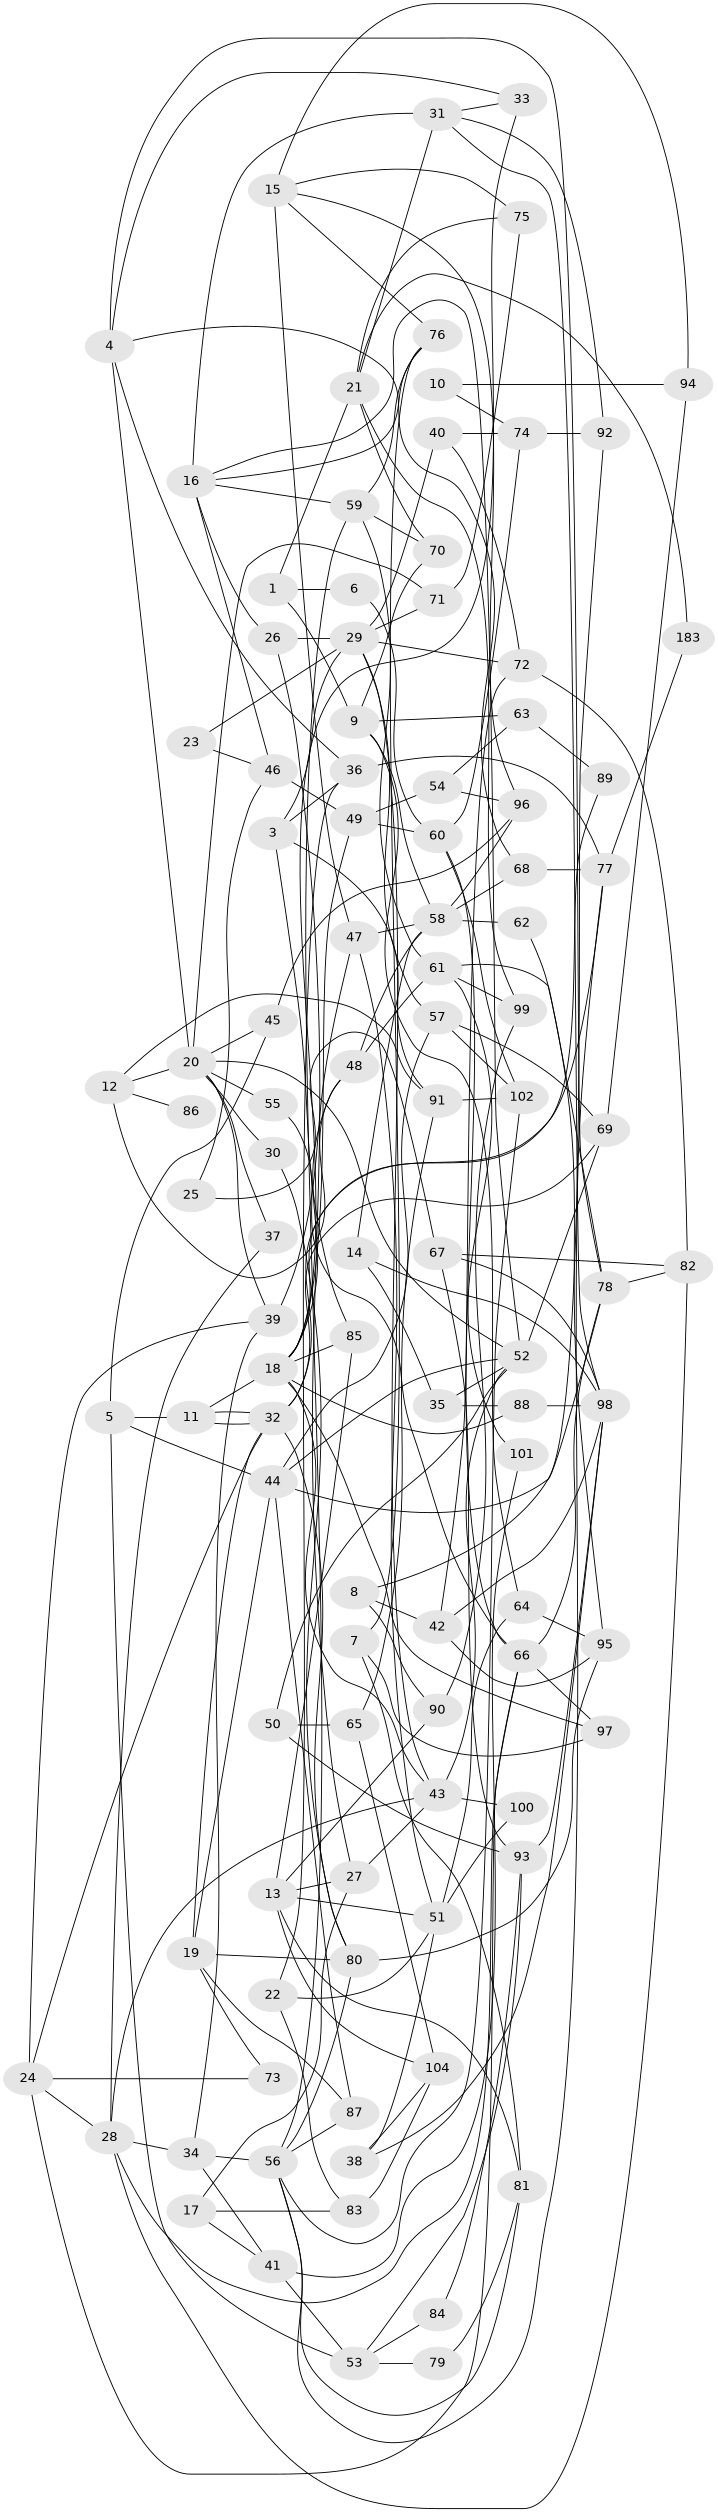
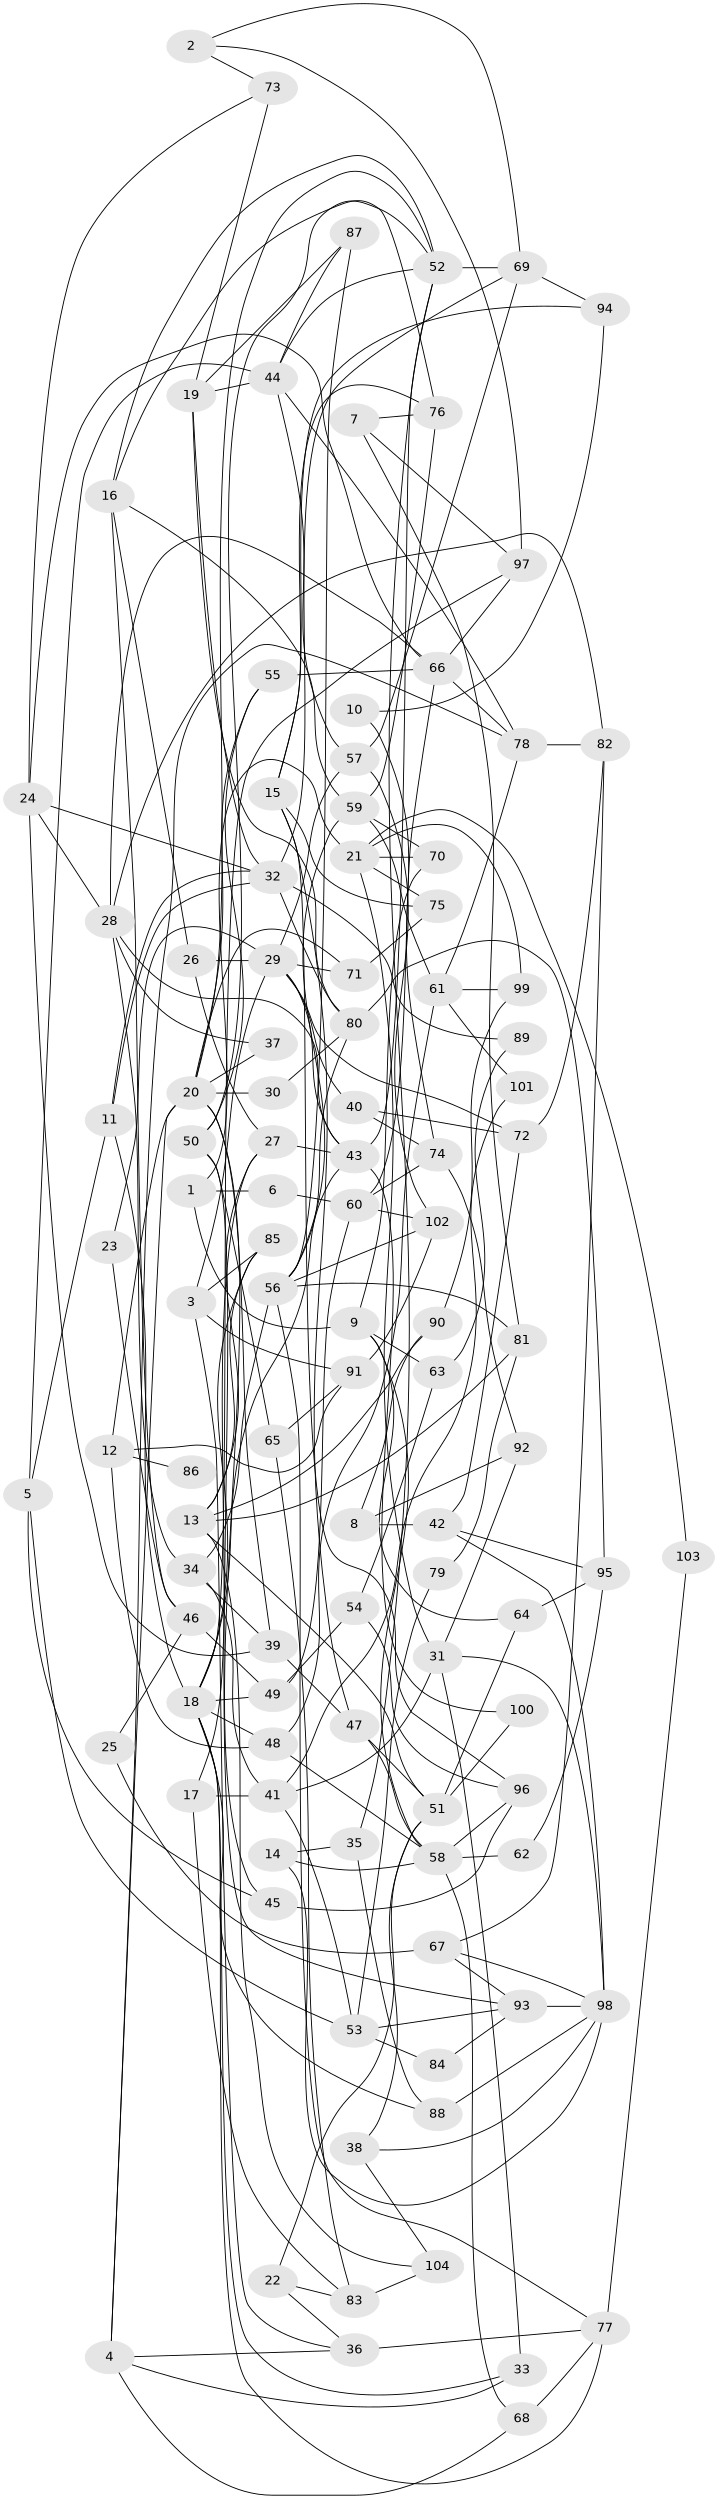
  graph {
    fontname="DejaVu Sans"
    rankdir=LR
    node [color=gray90 fontname="DejaVu Sans" style=filled]
    edge [fontname="DejaVu Sans"]
    1
    6
    9
    21
    60
    58
    63
    64
    70
    75
    31
    99
-   103 [label=183]
+   103
+   2
    69
    73
    97
    94
    3
    29
    36
    85
    91
    43
    71
    40
    57
    72
    77
    102
    4
    20
    33
    68
    78
    45
    52
    30
    37
    39
    55
    82
    5
    11
    53
    44
    32
    18
    80
    89
    96
    93
    79
    84
    74
    66
    7
    76
    81
    8
    42
    90
    92
    98
    95
    62
    10
    48
    49
    88
    12
    86
    61
    13
    27
    51
    104
    100
    14
    35
    15
    47
    16
    26
    46
    59
    17
    41
    83
    101
    54
    19
    87
    22
    23
    24
    28
    34
    25
    67
    56
    38
    50
    65
    1 -- 6
    1 -- 9
    1 -- 21
    6 -- 60
    9 -- 58
    9 -- 63
    9 -- 64
    9 -- 70
    21 -- 70
    21 -- 75
    21 -- 31
    21 -- 99
    21 -- 103
    60 -- 102
    60 -- 74
    60 -- 66
    58 -- 68
    58 -- 96
    58 -- 62
    63 -- 89
    64 -- 95
    31 -- 33
    31 -- 92
    31 -- 98
+   2 -- 69
+   2 -- 73
+   2 -- 97
    69 -- 94
    3 -- 29
    3 -- 36
    3 -- 85
    3 -- 91
    29 -- 43
    29 -- 71
    29 -- 40
    29 -- 57
    29 -- 72
    36 -- 77
    91 -- 102
    43 -- 52
    43 -- 100
    71 -- 75
    40 -- 72
    40 -- 74
    57 -- 69
    57 -- 102
    72 -- 82
    77 -- 103
    4 -- 36
    4 -- 20
    4 -- 33
    4 -- 68
    4 -- 78
    20 -- 71
    20 -- 45
    20 -- 52
    20 -- 30
    20 -- 37
    20 -- 39
    20 -- 55
    68 -- 77
    78 -- 82
    45 -- 96
    52 -- 69
    30 -- 80
    39 -- 47
    55 -- 66
    5 -- 45
    5 -- 11
    5 -- 53
    5 -- 44
    11 -- 32
    11 -- 32
    11 -- 18
    53 -- 93
    53 -- 79
    53 -- 84
    44 -- 57
    44 -- 78
    44 -- 52
    44 -- 87
    32 -- 69
    32 -- 80
    32 -- 89
    18 -- 97
    18 -- 85
    18 -- 43
    18 -- 77
    18 -- 33
    18 -- 48
    18 -- 49
    18 -- 88
    80 -- 95
    93 -- 98
    79 -- 81
    84 -- 93
    74 -- 92
    66 -- 97
    66 -- 78
    7 -- 97
    7 -- 76
    7 -- 81
    8 -- 42
    8 -- 90
    8 -- 92
    42 -- 72
    42 -- 98
    42 -- 95
    90 -- 99
    62 -- 95
    10 -- 94
    10 -- 74
    48 -- 58
    48 -- 61
    49 -- 60
    49 -- 54
    88 -- 98
    12 -- 91
    12 -- 20
    12 -- 48
    12 -- 86
    61 -- 99
    61 -- 78
    61 -- 101
    13 -- 85
    13 -- 81
    13 -- 90
    13 -- 27
    13 -- 51
    13 -- 104
    27 -- 43
    51 -- 64
    51 -- 100
    14 -- 58
    14 -- 98
    14 -- 35
    35 -- 52
    35 -- 88
    15 -- 75
    15 -- 94
    15 -- 96
    15 -- 76
    15 -- 47
    47 -- 58
    47 -- 51
-   16 -- 31
+   41 -- 31
    16 -- 52
    16 -- 76
    16 -- 26
    16 -- 46
    16 -- 59
    26 -- 29
    26 -- 27
    46 -- 49
    59 -- 70
    59 -- 76
    59 -- 61
    17 -- 27
    17 -- 41
    17 -- 83
    41 -- 53
    41 -- 101
    83 -- 104
    54 -- 63
    54 -- 96
    19 -- 73
    19 -- 44
    19 -- 32
    19 -- 80
    19 -- 87
    22 -- 36
    22 -- 51
    22 -- 83
    23 -- 29
    23 -- 46
    24 -- 73
    24 -- 39
    24 -- 32
    24 -- 66
    24 -- 28
    28 -- 43
    28 -- 37
    28 -- 82
    28 -- 66
    28 -- 34
    34 -- 39
    34 -- 41
    34 -- 56
    25 -- 46
    25 -- 67
    67 -- 82
    67 -- 93
    67 -- 98
    56 -- 77
    56 -- 102
    56 -- 80
    56 -- 81
    56 -- 59
    56 -- 87
    38 -- 98
    38 -- 51
    38 -- 104
    50 -- 52
+   50 -- 55
    50 -- 93
    50 -- 65
    65 -- 91
-   65 -- 104
+   65 -- 83
  }
